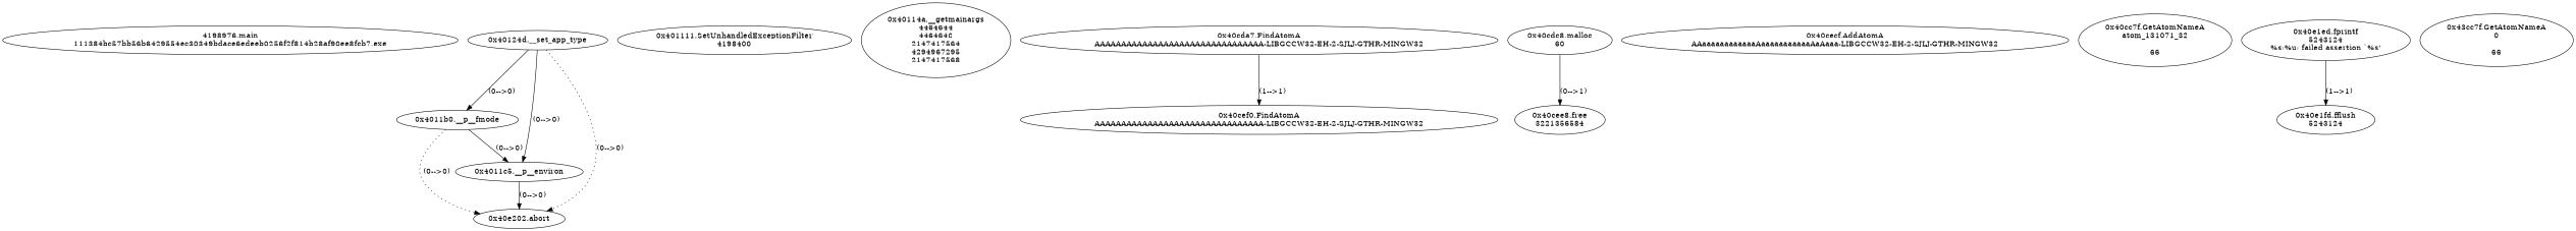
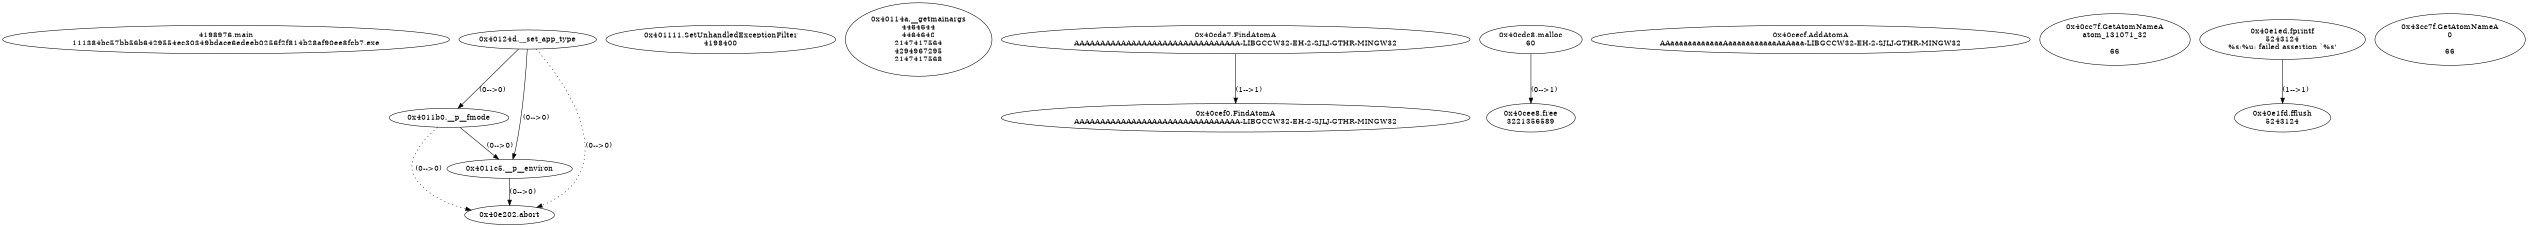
  digraph {
    edge [style=solid]
    n1 [label="4198976.main\n111384bc57bb56b6429554ec30349bdace6edeeb0256f2f814b28af90ee8fcb7.exe"]
    n2 [label="0x40124d.__set_app_type\n"]
    n3 [label="0x4011b0.__p__fmode\n"]
    n4 [label="0x4011c5.__p__environ\n"]
    n5 [label="0x40e202.abort\n"]
    n6 [label="0x401111.SetUnhandledExceptionFilter\n4198400"]
    n7 [label="0x40114a.__getmainargs\n4464644\n4464640\n2147417564\n4294967295\n2147417568"]
    n8 [label="0x40cda7.FindAtomA\nAAAAAAAAAAAAAAAAAAAAAAAAAAAAAAAA-LIBGCCW32-EH-2-SJLJ-GTHR-MINGW32"]
    n9 [label="0x40cef0.FindAtomA\nAAAAAAAAAAAAAAAAAAAAAAAAAAAAAAAA-LIBGCCW32-EH-2-SJLJ-GTHR-MINGW32"]
    n10 [label="0x40cdc8.malloc\n60"]
-   n11 [label="0x40cee8.free\n3221356584"]
+   n11 [label="0x40cee8.free\n3221356589"]
    n12 [label="0x40cecf.AddAtomA\nAAaaaaaaaaaaaaAaaaaaaaaaaaAaAaaa-LIBGCCW32-EH-2-SJLJ-GTHR-MINGW32"]
    n13 [label="0x40cc7f.GetAtomNameA\natom_131071_32\n\n66"]
    n14 [label="0x40e1ed.fprintf\n5243124\n%s:%u: failed assertion `%s'\n"]
    n15 [label="0x40e1fd.fflush\n5243124"]
    n16 [label="0x43cc7f.GetAtomNameA\n0\n\n66"]
    n2 -> n3 [label="(0-->0)"]
    n2 -> n4 [label="(0-->0)"]
    n2 -> n5 [label="(0-->0)" style=dotted]
    n3 -> n4 [label="(0-->0)"]
    n3 -> n5 [label="(0-->0)" style=dotted]
    n4 -> n5 [label="(0-->0)"]
    n8 -> n9 [label="(1-->1)"]
    n10 -> n11 [label="(0-->1)"]
    n14 -> n15 [label="(1-->1)"]
  }
